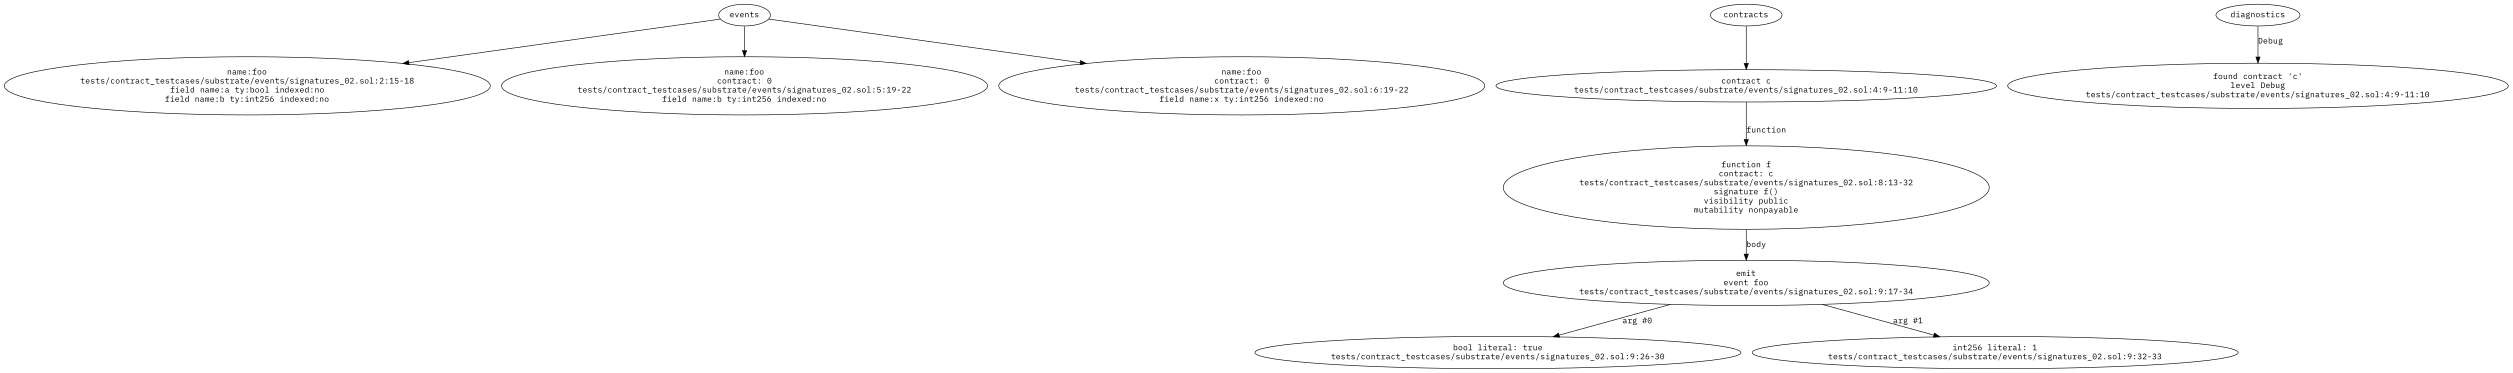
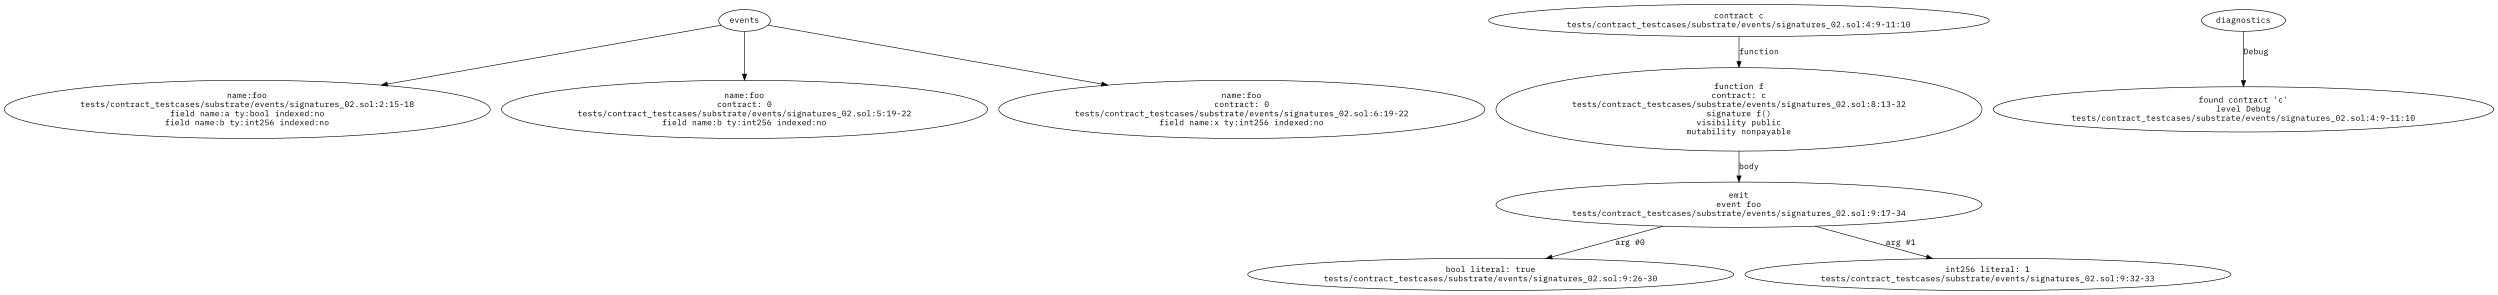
  strict digraph {
    fontname="IBM Plex Mono"
    node [fontname="IBM Plex Mono"]
    edge [fontname="IBM Plex Mono"]
    n1 [label="name:foo\ntests/contract_testcases/substrate/events/signatures_02.sol:2:15-18\nfield name:a ty:bool indexed:no\nfield name:b ty:int256 indexed:no"]
    n2 [label="name:foo\ncontract: 0\ntests/contract_testcases/substrate/events/signatures_02.sol:5:19-22\nfield name:b ty:int256 indexed:no"]
    n3 [label="name:foo\ncontract: 0\ntests/contract_testcases/substrate/events/signatures_02.sol:6:19-22\nfield name:x ty:int256 indexed:no"]
    n4 [label="contract c\ntests/contract_testcases/substrate/events/signatures_02.sol:4:9-11:10"]
    n5 [label="function f\ncontract: c\ntests/contract_testcases/substrate/events/signatures_02.sol:8:13-32\nsignature f()\nvisibility public\nmutability nonpayable"]
    n6 [label="emit\nevent foo\ntests/contract_testcases/substrate/events/signatures_02.sol:9:17-34"]
    n7 [label="bool literal: true\ntests/contract_testcases/substrate/events/signatures_02.sol:9:26-30"]
    n8 [label="int256 literal: 1\ntests/contract_testcases/substrate/events/signatures_02.sol:9:32-33"]
    n9 [label="found contract 'c'\nlevel Debug\ntests/contract_testcases/substrate/events/signatures_02.sol:4:9-11:10"]
    events
-   contracts
    diagnostics
    n4 -> n5 [label=function]
    n5 -> n6 [label=body]
    n6 -> n7 [label="arg #0"]
    n6 -> n8 [label="arg #1"]
    events -> n1
    events -> n2
    events -> n3
-   contracts -> n4
    diagnostics -> n9 [label=Debug]
  }
